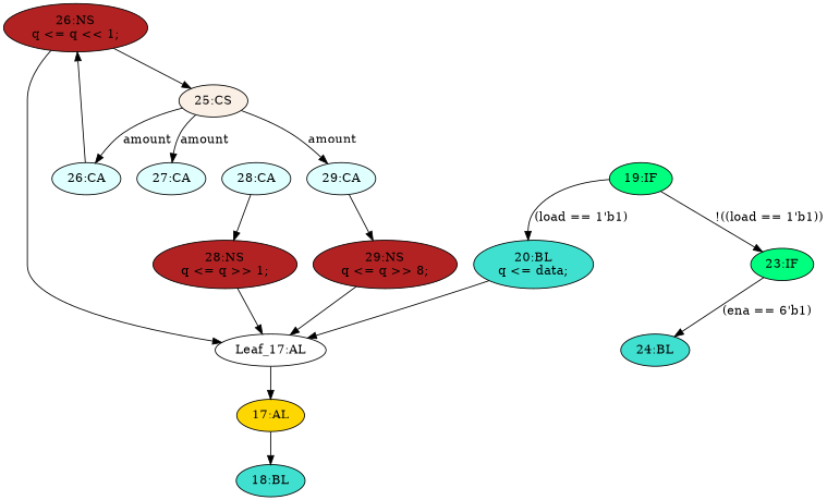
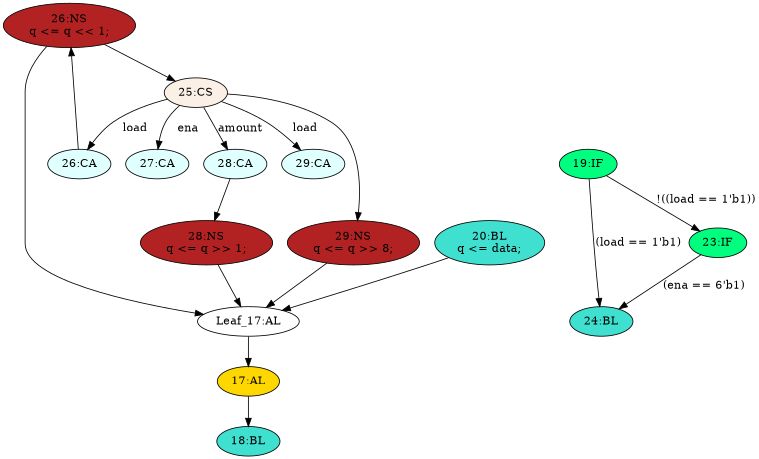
  strict digraph {
    node [fillcolor=lightcyan statements="[]" style=filled typ=Case]
    edge [cond="[]" lineno=None]
    n1 [ast="<pyverilog.vparser.ast.Always object at 0x7f65079371d0>" clk_sens=True fillcolor=gold label="17:AL" sens="['clk']" typ=Always use_var="['load', 'ena', 'amount', 'data', 'q']"]
    n2 [ast="<pyverilog.vparser.ast.Block object at 0x7f6507923d10>" fillcolor=turquoise label="18:BL" typ=Block]
    n3 [ast="<pyverilog.vparser.ast.IfStatement object at 0x7f6507923890>" fillcolor=springgreen label="19:IF" typ=IfStatement]
    n4 [ast="<pyverilog.vparser.ast.Block object at 0x7f6507923110>" fillcolor=turquoise label="20:BL\nq <= data;" statements="[<pyverilog.vparser.ast.NonblockingSubstitution object at 0x7f6507923ed0>]" typ=Block]
    n5 [ast="<pyverilog.vparser.ast.IfStatement object at 0x7f65094a8ad0>" fillcolor=springgreen label="23:IF" typ=IfStatement]
    n6 [def_var="['q']" label="Leaf_17:AL" fillcolor="" statements="" style="" typ=""]
    n7 [ast="<pyverilog.vparser.ast.Block object at 0x7f6507931150>" fillcolor=turquoise label="24:BL" typ=Block]
    n8 [ast="<pyverilog.vparser.ast.NonblockingSubstitution object at 0x7f6507926750>" fillcolor=firebrick label="26:NS\nq <= q << 1;" statements="[<pyverilog.vparser.ast.NonblockingSubstitution object at 0x7f6507926750>]" typ=NonblockingSubstitution]
    n9 [ast="<pyverilog.vparser.ast.CaseStatement object at 0x7f65079aae90>" fillcolor=linen label="25:CS" typ=CaseStatement]
    n10 [ast="<pyverilog.vparser.ast.Case object at 0x7f6507926ad0>" label="27:CA"]
    n11 [ast="<pyverilog.vparser.ast.NonblockingSubstitution object at 0x7f65079aa250>" fillcolor=firebrick label="28:NS\nq <= q >> 1;" statements="[<pyverilog.vparser.ast.NonblockingSubstitution object at 0x7f65079aa250>]" typ=NonblockingSubstitution]
    n12 [ast="<pyverilog.vparser.ast.Case object at 0x7f650793d610>" label="26:CA"]
    n13 [ast="<pyverilog.vparser.ast.Case object at 0x7f65079aad10>" label="29:CA"]
    n14 [ast="<pyverilog.vparser.ast.Case object at 0x7f6507d41610>" label="28:CA"]
    n15 [ast="<pyverilog.vparser.ast.NonblockingSubstitution object at 0x7f6507946550>" fillcolor=firebrick label="29:NS\nq <= q >> 8;" statements="[<pyverilog.vparser.ast.NonblockingSubstitution object at 0x7f6507946550>]" typ=NonblockingSubstitution]
    n1 -> n2
-   n3 -> n4 [cond="['load']" label="(load == 1'b1)" lineno=19]
+   n3 -> n7 [cond="['load']" label="(load == 1'b1)" lineno=19]
    n3 -> n5 [cond="['load']" label="!((load == 1'b1))" lineno=19]
    n4 -> n6
    n5 -> n7 [cond="['ena']" label="(ena == 6'b1)" lineno=23]
    n6 -> n1 [cond="" lineno=""]
    n8 -> n6
    n8 -> n9
-   n9 -> n10 [cond="['amount']" label=amount lineno=25]
-   n9 -> n12 [cond="['amount']" label=amount lineno=25]
-   n9 -> n13 [cond="['amount']" label=amount lineno=25]
+   n9 -> n10 [cond="['amount']" label=ena lineno=25]
+   n9 -> n12 [cond="['amount']" label=load lineno=25]
+   n9 -> n13 [cond="['amount']" label=load lineno=25]
+   n9 -> n14 [cond="['amount']" label=amount lineno=25]
    n11 -> n6
    n12 -> n8
-   n13 -> n15
+   n9 -> n15
    n14 -> n11
    n15 -> n6
  }
